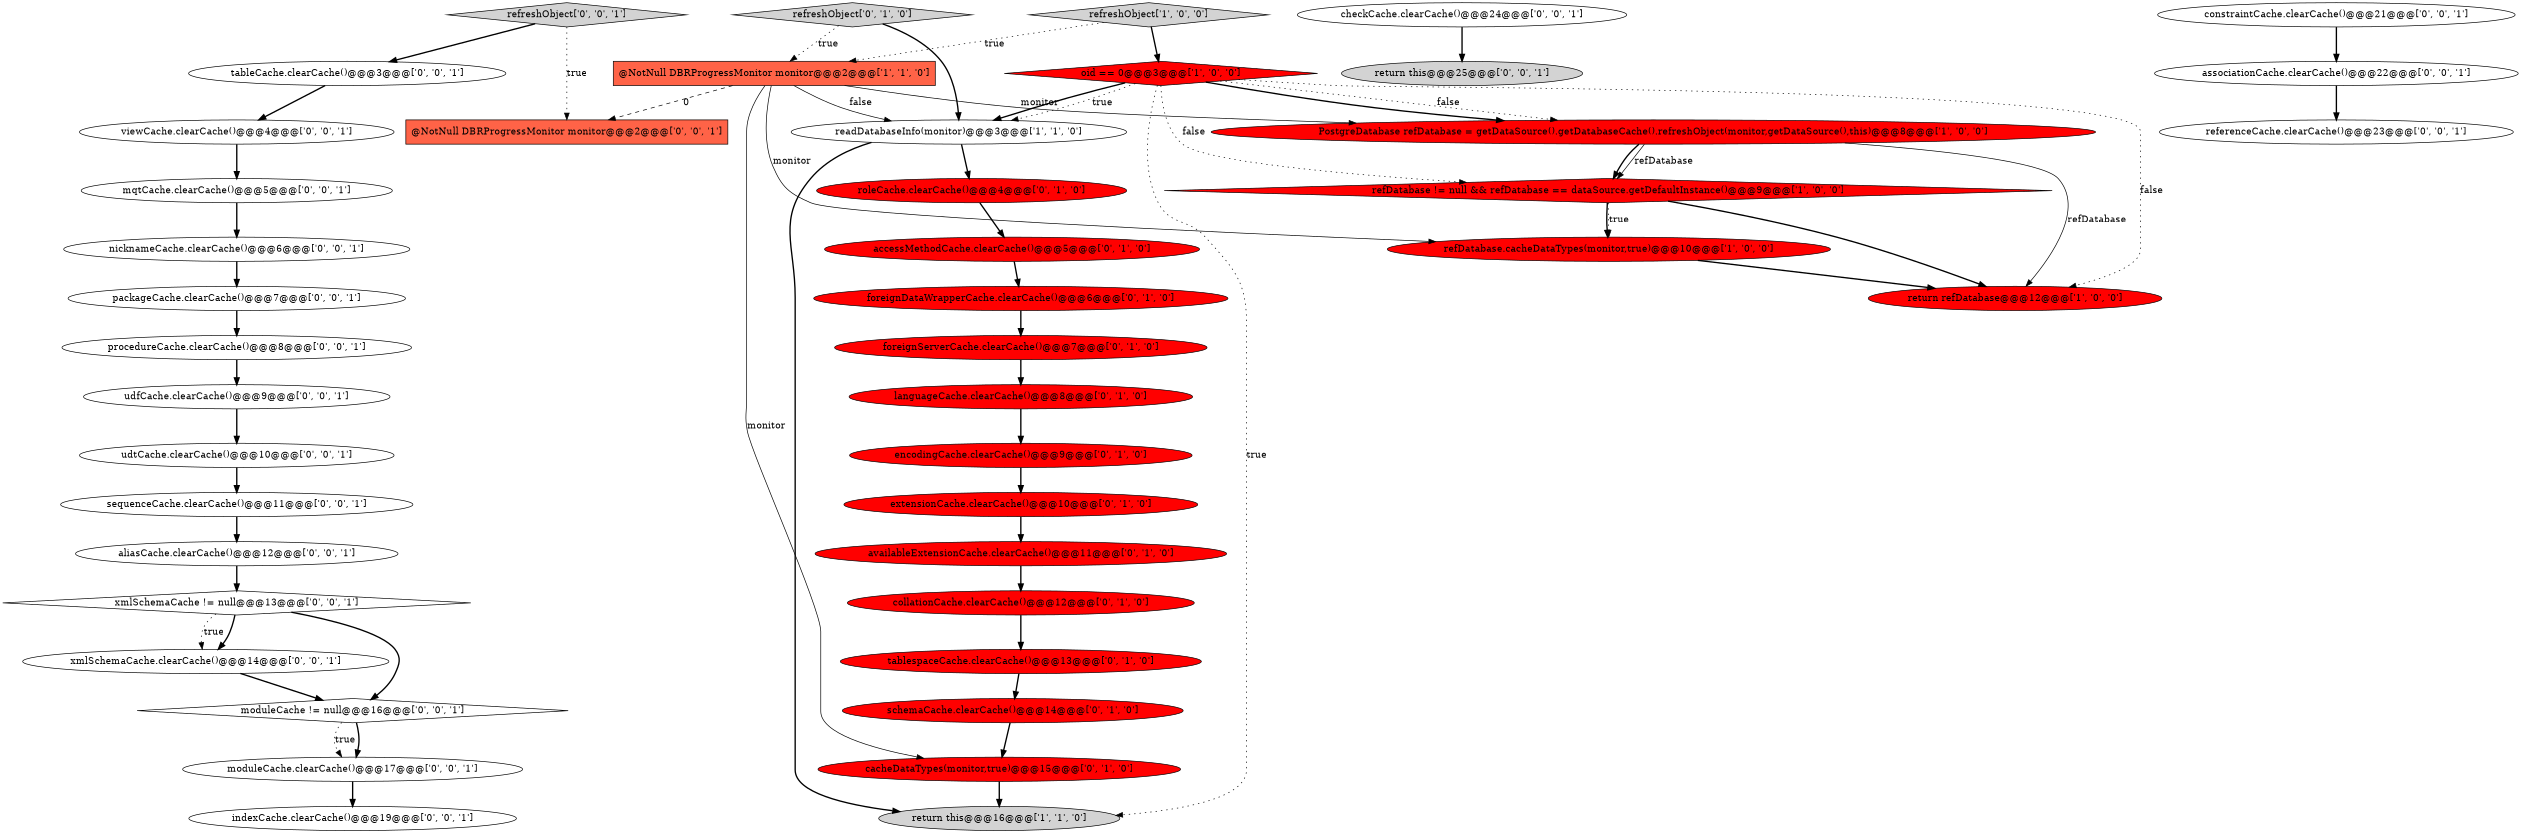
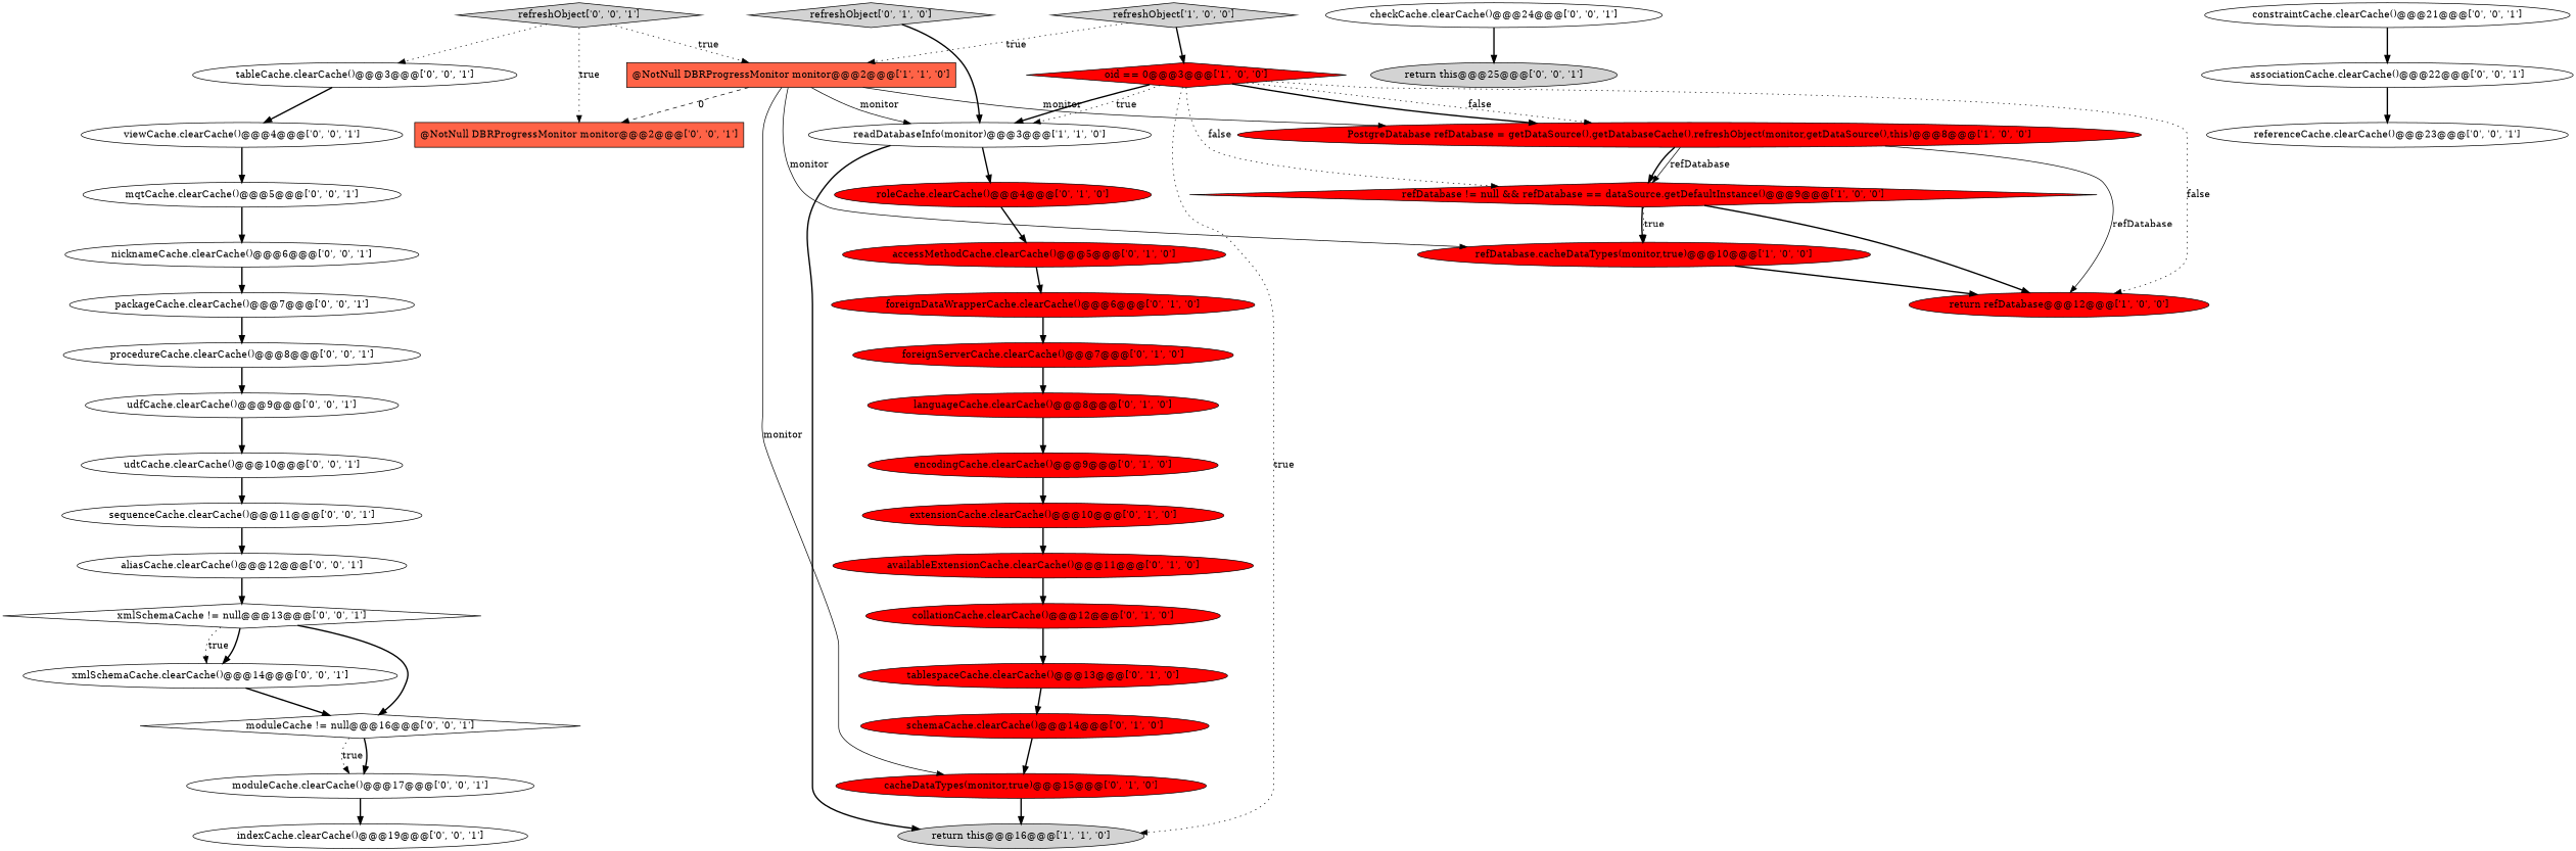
  digraph {
    node [fillcolor=white shape=ellipse style=filled]
    edge [style=bold]
    n1 [fillcolor=red label="roleCache.clearCache()@@@4@@@['0', '1', '0']"]
    n2 [fillcolor=red label="accessMethodCache.clearCache()@@@5@@@['0', '1', '0']"]
    n3 [fillcolor=red label="foreignDataWrapperCache.clearCache()@@@6@@@['0', '1', '0']"]
    n4 [label="nicknameCache.clearCache()@@@6@@@['0', '0', '1']"]
    n5 [label="packageCache.clearCache()@@@7@@@['0', '0', '1']"]
    n6 [label="procedureCache.clearCache()@@@8@@@['0', '0', '1']"]
    n7 [fillcolor=red label="tablespaceCache.clearCache()@@@13@@@['0', '1', '0']"]
    n8 [fillcolor=red label="schemaCache.clearCache()@@@14@@@['0', '1', '0']"]
    n9 [fillcolor=red label="cacheDataTypes(monitor,true)@@@15@@@['0', '1', '0']"]
    n10 [fillcolor=lightgray label="return this@@@16@@@['1', '1', '0']"]
    n11 [label="checkCache.clearCache()@@@24@@@['0', '0', '1']"]
    n12 [fillcolor=lightgray label="return this@@@25@@@['0', '0', '1']"]
    n13 [label="indexCache.clearCache()@@@19@@@['0', '0', '1']"]
    n14 [label="moduleCache != null@@@16@@@['0', '0', '1']" shape=diamond]
    n15 [label="moduleCache.clearCache()@@@17@@@['0', '0', '1']"]
    n16 [label="constraintCache.clearCache()@@@21@@@['0', '0', '1']"]
    n17 [label="associationCache.clearCache()@@@22@@@['0', '0', '1']"]
    n18 [label="referenceCache.clearCache()@@@23@@@['0', '0', '1']"]
    n19 [label="xmlSchemaCache != null@@@13@@@['0', '0', '1']" shape=diamond]
    n20 [label="xmlSchemaCache.clearCache()@@@14@@@['0', '0', '1']"]
    n21 [fillcolor=red label="refDatabase.cacheDataTypes(monitor,true)@@@10@@@['1', '0', '0']"]
    n22 [fillcolor=red label="return refDatabase@@@12@@@['1', '0', '0']"]
    n23 [label="udtCache.clearCache()@@@10@@@['0', '0', '1']"]
    n24 [label="sequenceCache.clearCache()@@@11@@@['0', '0', '1']"]
    n25 [label="aliasCache.clearCache()@@@12@@@['0', '0', '1']"]
    n26 [fillcolor=red label="refDatabase != null && refDatabase == dataSource.getDefaultInstance()@@@9@@@['1', '0', '0']" shape=diamond]
    n27 [fillcolor=red label="oid == 0@@@3@@@['1', '0', '0']" shape=diamond]
    n28 [fillcolor=red label="PostgreDatabase refDatabase = getDataSource().getDatabaseCache().refreshObject(monitor,getDataSource(),this)@@@8@@@['1', '0', '0']"]
    n29 [label="readDatabaseInfo(monitor)@@@3@@@['1', '1', '0']"]
    n30 [fillcolor=red label="encodingCache.clearCache()@@@9@@@['0', '1', '0']"]
    n31 [fillcolor=red label="extensionCache.clearCache()@@@10@@@['0', '1', '0']"]
    n32 [fillcolor=red label="availableExtensionCache.clearCache()@@@11@@@['0', '1', '0']"]
    n33 [fillcolor=lightgray label="refreshObject['1', '0', '0']" shape=diamond]
    n34 [fillcolor=tomato label="@NotNull DBRProgressMonitor monitor@@@2@@@['1', '1', '0']" shape=box]
    n35 [fillcolor=tomato label="@NotNull DBRProgressMonitor monitor@@@2@@@['0', '0', '1']" shape=box]
    n36 [fillcolor=red label="foreignServerCache.clearCache()@@@7@@@['0', '1', '0']"]
    n37 [fillcolor=red label="languageCache.clearCache()@@@8@@@['0', '1', '0']"]
    n38 [fillcolor=red label="collationCache.clearCache()@@@12@@@['0', '1', '0']"]
    n39 [label="udfCache.clearCache()@@@9@@@['0', '0', '1']"]
    n40 [fillcolor=lightgray label="refreshObject['0', '0', '1']" shape=diamond]
    n41 [label="tableCache.clearCache()@@@3@@@['0', '0', '1']"]
    n42 [label="viewCache.clearCache()@@@4@@@['0', '0', '1']"]
    n43 [label="mqtCache.clearCache()@@@5@@@['0', '0', '1']"]
    n44 [fillcolor=lightgray label="refreshObject['0', '1', '0']" shape=diamond]
    n1 -> n2
    n2 -> n3
    n3 -> n36
    n4 -> n5
    n5 -> n6
    n6 -> n39
    n7 -> n8
    n8 -> n9
    n9 -> n10
    n11 -> n12
    n14 -> n15
    n14 -> n15 [label=true style=dotted]
    n15 -> n13
    n16 -> n17
    n17 -> n18
    n19 -> n14
    n19 -> n20
    n19 -> n20 [label=true style=dotted]
    n20 -> n14
    n21 -> n22
    n23 -> n24
    n24 -> n25
    n25 -> n19
    n26 -> n21 [label=true style=dotted]
    n26 -> n21
    n26 -> n22
    n27 -> n10 [label=true style=dotted]
    n27 -> n22 [label=false style=dotted]
    n27 -> n26 [label=false style=dotted]
    n27 -> n28 [label=false style=dotted]
    n27 -> n28
    n27 -> n29
    n27 -> n29 [label=true style=dotted]
    n28 -> n22 [label=refDatabase style=solid]
    n28 -> n26
    n28 -> n26 [label=refDatabase style=solid]
    n29 -> n1
    n29 -> n10
    n30 -> n31
    n31 -> n32
    n32 -> n38
    n33 -> n27
    n33 -> n34 [label=true style=dotted]
    n34 -> n9 [label=monitor style=solid]
    n34 -> n21 [label=monitor style=solid]
    n34 -> n28 [label=monitor style=solid]
-   n34 -> n29 [label=false style=solid]
+   n34 -> n29 [label=monitor style=solid]
    n34 -> n35 [label=0 style=dashed]
    n36 -> n37
    n37 -> n30
    n38 -> n7
    n39 -> n23
    n40 -> n35 [label=true style=dotted]
-   n40 -> n41
+   n40 -> n41 [style=dotted]
    n41 -> n42
    n42 -> n43
    n43 -> n4
    n44 -> n29
-   n44 -> n34 [label=true style=dotted]
+   n40 -> n34 [label=true style=dotted]
  }
